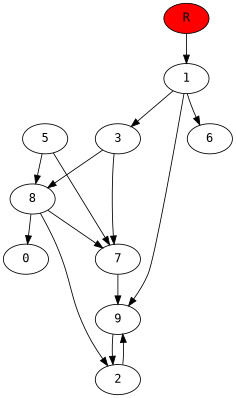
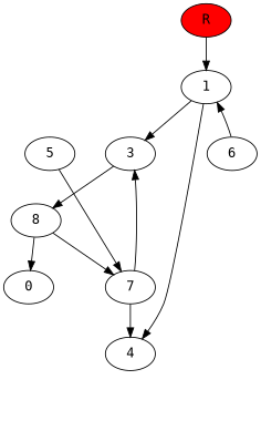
  digraph {
    fontname="DejaVu Sans Mono"
    node [fontname="DejaVu Sans Mono"]
    edge [fontname="DejaVu Sans Mono"]
    1
    3
-   4 [label=9]
+   4
    7
    8
-   2
    n7 [label=0]
    5
    6
    R [fillcolor="#ff0000" style=filled]
    1 -> 3
    1 -> 4
-   3 -> 7
+   7 -> 3
    3 -> 8
-   4 -> 2
    7 -> 4
    8 -> 7
-   8 -> 2
    8 -> n7
-   2 -> 4
    5 -> 7
-   5 -> 8
-   1 -> 6
+   6 -> 1
    R -> 1
  }
